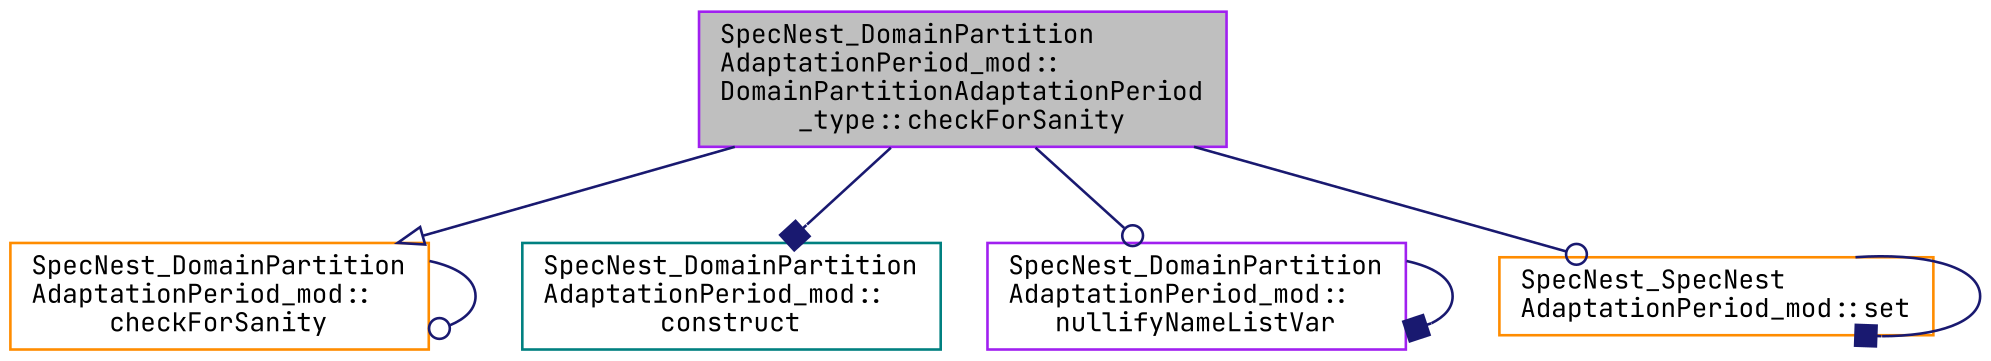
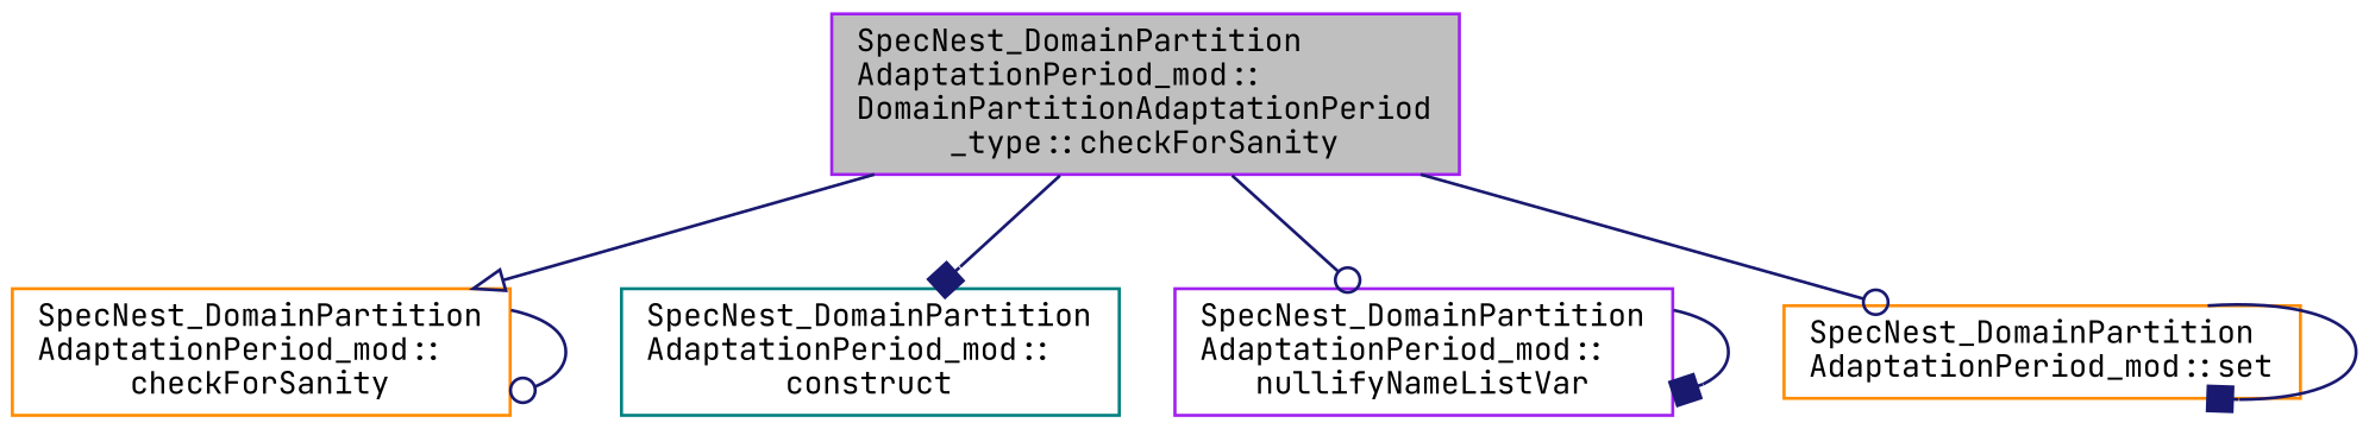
  digraph {
    rankdir=TB
    fontname="JetBrains Mono"
    node [color=purple fillcolor=white fontname="JetBrains Mono" fontsize=10 shape=record style=filled]
    edge [color=midnightblue fontname="JetBrains Mono" fontsize=10 labelfontname=Helvetica labelfontsize=10 style=solid arrowhead=box]
    n1 [fillcolor=grey75 fontcolor=black height=0.2 label="SpecNest_DomainPartition\lAdaptationPeriod_mod::\lDomainPartitionAdaptationPeriod\l_type::checkForSanity" width=0.4]
    n2 [color=darkorange height=0.2 label="SpecNest_DomainPartition\lAdaptationPeriod_mod::\lcheckForSanity" width=0.4]
    n3 [color=teal height=0.2 label="SpecNest_DomainPartition\lAdaptationPeriod_mod::\lconstruct" width=0.4]
    n4 [height=0.2 label="SpecNest_DomainPartition\lAdaptationPeriod_mod::\lnullifyNameListVar" width=0.4]
-   n5 [color=darkorange height=0.2 label="SpecNest_SpecNest\lAdaptationPeriod_mod::set" width=0.4]
+   n5 [color=darkorange height=0.2 label="SpecNest_DomainPartition\lAdaptationPeriod_mod::set" width=0.4]
    n1 -> n2 [arrowhead=onormal]
    n1 -> n3
    n1 -> n4 [arrowhead=odot]
    n1 -> n5 [arrowhead=odot]
    n2 -> n2 [arrowhead=odot]
    n4 -> n4
    n5 -> n5
  }
